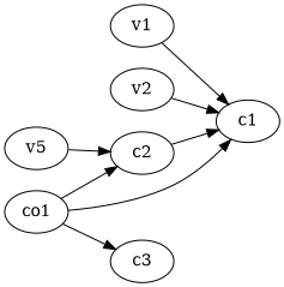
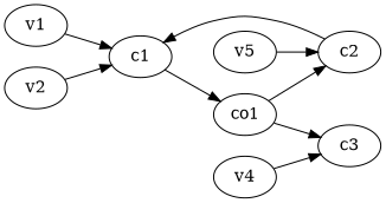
  strict digraph {
    rankdir=LR
    edge [weight=1]
    v1
    c1
    v2
    n4 [label=v5]
    c2
+   v4
    c3
    co1
    v1 -> c1
    v2 -> c1
    n4 -> c2
    c2 -> c1
-   co1 -> c1
+   v4 -> c3
+   c1 -> co1
    co1 -> c2
    co1 -> c3
  }
